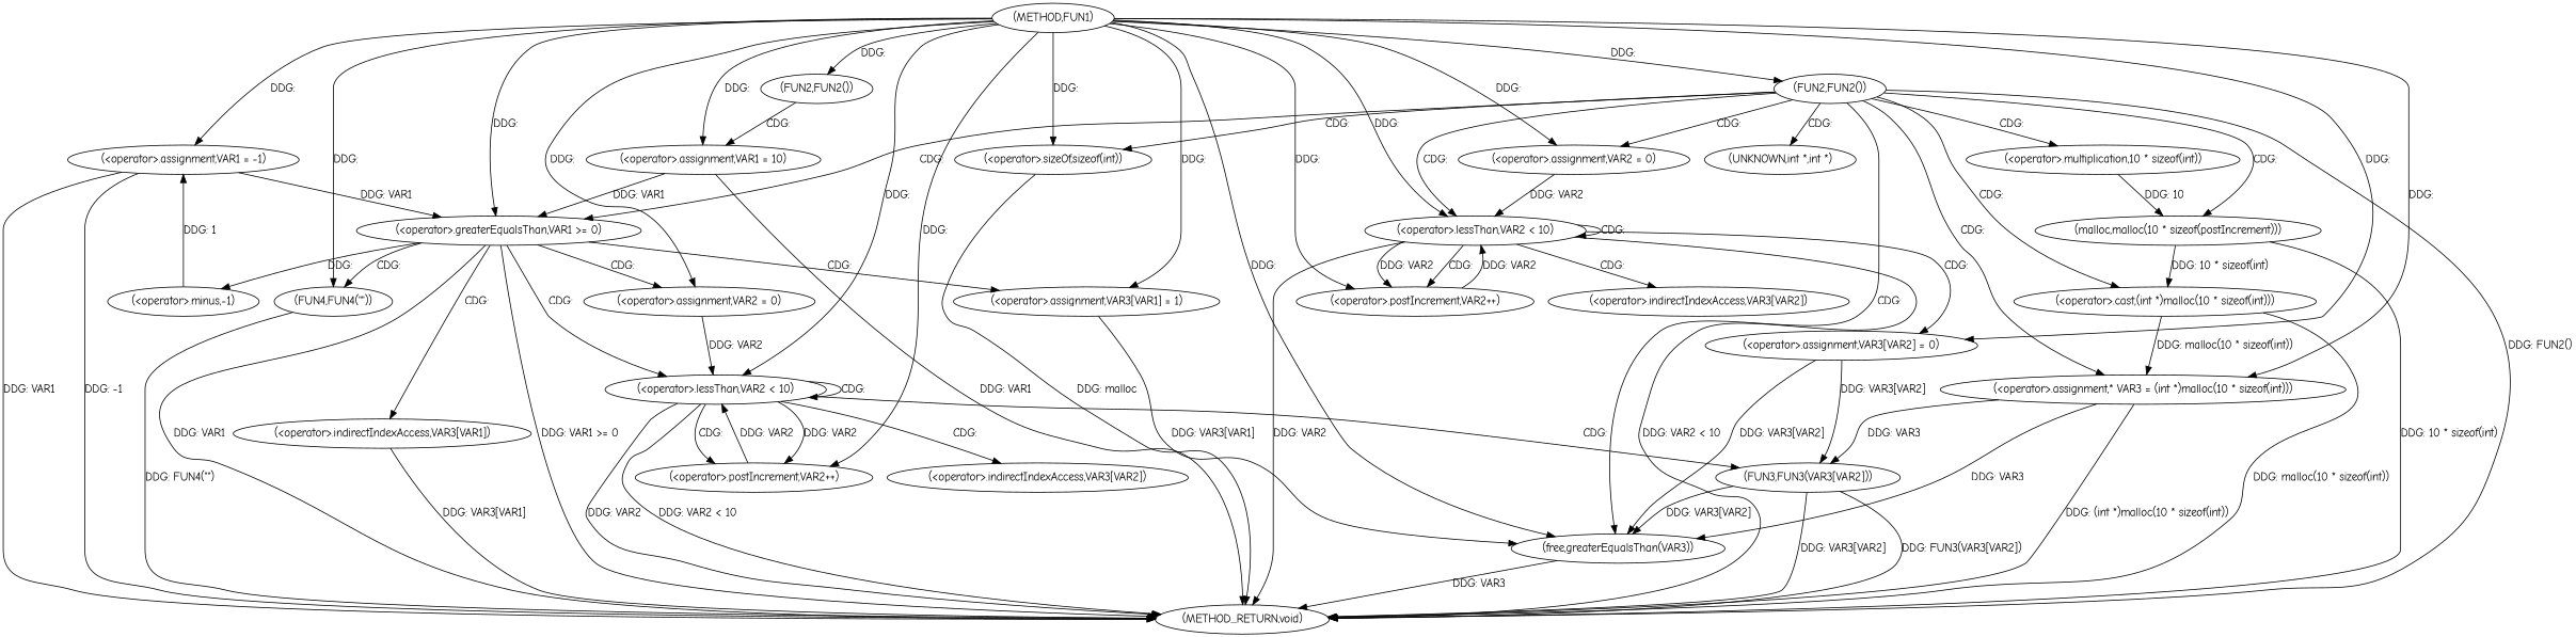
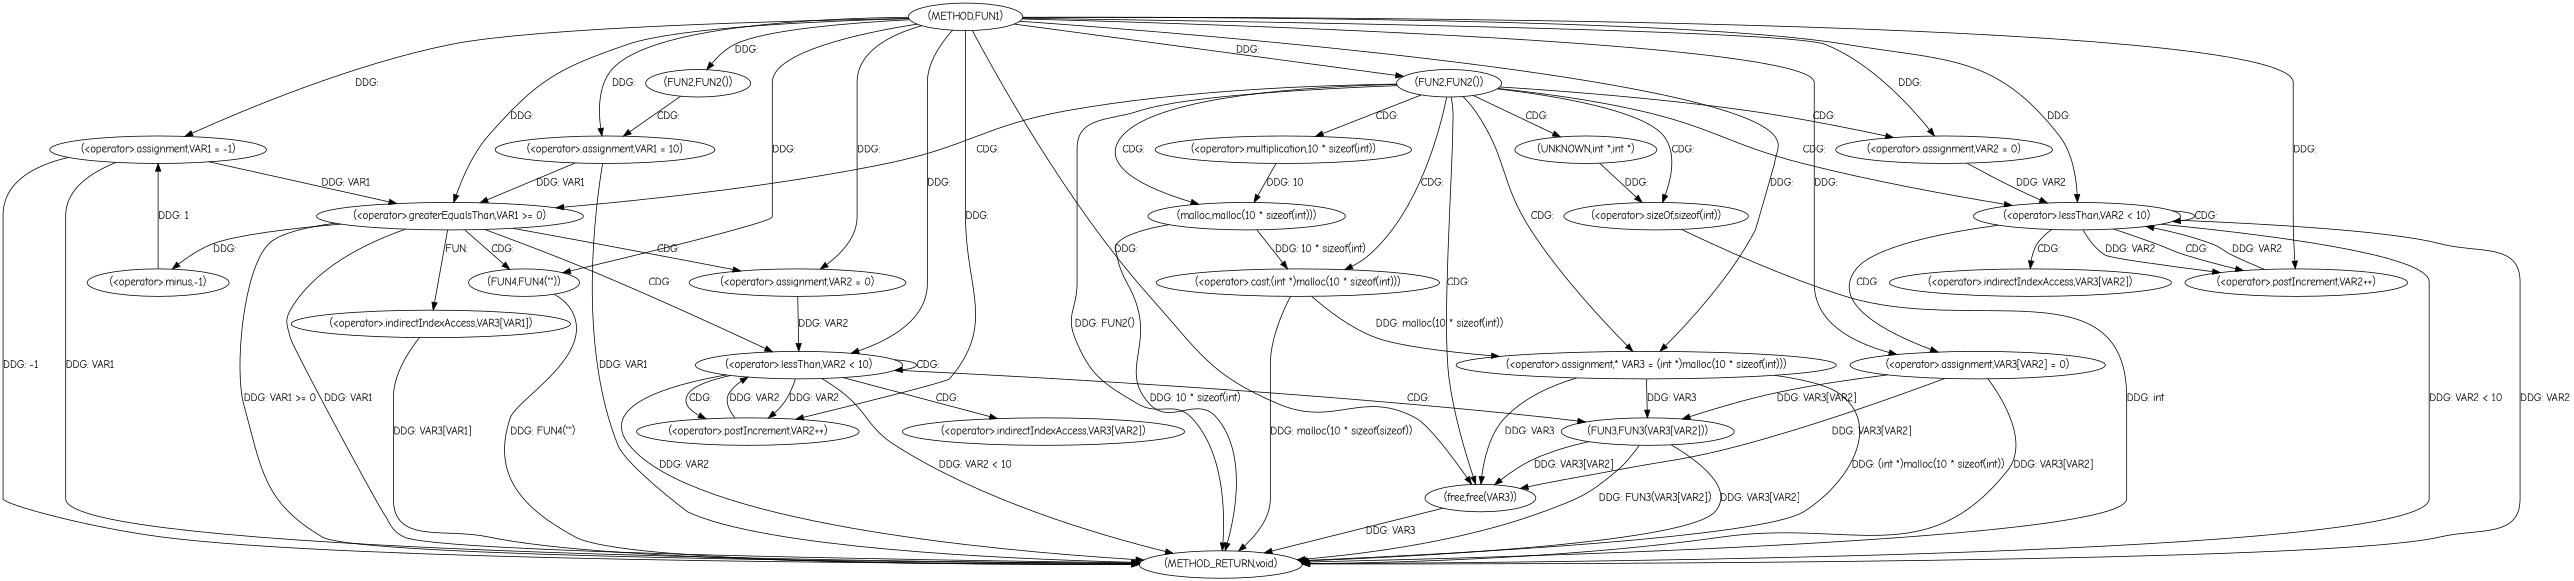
  digraph {
    fontname="Comic Neue"
    node [fontname="Comic Neue"]
    edge [fontname="Comic Neue"]
    n1 [label="(METHOD,FUN1)"]
    n2 [label="(<operator>.assignment,VAR1 = -1)"]
    n3 [label="(FUN2,FUN2())"]
    n4 [label="(<operator>.assignment,VAR1 = 10)"]
    n5 [label="(FUN2,FUN2())"]
    n6 [label="(<operator>.assignment,* VAR3 = (int *)malloc(10 * sizeof(int)))"]
    n7 [label="(<operator>.sizeOf,sizeof(int))"]
    n8 [label="(<operator>.assignment,VAR2 = 0)"]
    n9 [label="(<operator>.lessThan,VAR2 < 10)"]
    n10 [label="(<operator>.postIncrement,VAR2++)"]
    n11 [label="(<operator>.assignment,VAR3[VAR2] = 0)"]
    n12 [label="(<operator>.greaterEqualsThan,VAR1 >= 0)"]
-   n13 [label="(<operator>.assignment,VAR3[VAR1] = 1)"]
    n14 [label="(<operator>.assignment,VAR2 = 0)"]
    n15 [label="(<operator>.lessThan,VAR2 < 10)"]
    n16 [label="(<operator>.postIncrement,VAR2++)"]
    n17 [label="(FUN4,FUN4(\"\"))"]
-   n18 [label="(free,greaterEqualsThan(VAR3))"]
+   n18 [label="(free,free(VAR3))"]
    n19 [label="(METHOD_RETURN,void)"]
    n20 [label="(<operator>.minus,-1)"]
    n21 [label="(<operator>.multiplication,10 * sizeof(int))"]
    n22 [label="(<operator>.cast,(int *)malloc(10 * sizeof(int)))"]
-   n23 [label="(malloc,malloc(10 * sizeof(postIncrement)))"]
+   n23 [label="(malloc,malloc(10 * sizeof(int)))"]
    n24 [label="(UNKNOWN,int *,int *)"]
    n25 [label="(FUN3,FUN3(VAR3[VAR2]))"]
    n26 [label="(<operator>.indirectIndexAccess,VAR3[VAR2])"]
    n27 [label="(<operator>.indirectIndexAccess,VAR3[VAR1])"]
    n28 [label="(<operator>.indirectIndexAccess,VAR3[VAR2])"]
    n1 -> n2 [label="DDG: "]
    n1 -> n3 [label="DDG: "]
    n1 -> n4 [label="DDG: "]
    n1 -> n5 [label="DDG: "]
    n1 -> n6 [label="DDG: "]
-   n1 -> n7 [label="DDG: "]
+   n24 -> n7 [label="DDG: "]
    n1 -> n8 [label="DDG: "]
    n1 -> n9 [label="DDG: "]
    n1 -> n10 [label="DDG: "]
    n1 -> n11 [label="DDG: "]
    n1 -> n12 [label="DDG: "]
-   n1 -> n13 [label="DDG: "]
    n1 -> n14 [label="DDG: "]
    n1 -> n15 [label="DDG: "]
    n1 -> n16 [label="DDG: "]
    n1 -> n17 [label="DDG: "]
    n1 -> n18 [label="DDG: "]
    n2 -> n12 [label="DDG: VAR1"]
    n2 -> n19 [label="DDG: VAR1"]
    n2 -> n19 [label="DDG: -1"]
    n3 -> n4 [label="CDG: "]
    n4 -> n12 [label="DDG: VAR1"]
    n4 -> n19 [label="DDG: VAR1"]
    n5 -> n6 [label="CDG: "]
    n5 -> n7 [label="CDG: "]
    n5 -> n8 [label="CDG: "]
    n5 -> n9 [label="CDG: "]
    n5 -> n12 [label="CDG: "]
    n5 -> n18 [label="CDG: "]
    n5 -> n19 [label="DDG: FUN2()"]
    n5 -> n21 [label="CDG: "]
    n5 -> n22 [label="CDG: "]
    n5 -> n23 [label="CDG: "]
    n5 -> n24 [label="CDG: "]
    n6 -> n18 [label="DDG: VAR3"]
    n6 -> n19 [label="DDG: (int *)malloc(10 * sizeof(int))"]
    n6 -> n25 [label="DDG: VAR3"]
-   n7 -> n19 [label="DDG: malloc"]
+   n7 -> n19 [label="DDG: int"]
    n8 -> n9 [label="DDG: VAR2"]
    n9 -> n9 [label="CDG: "]
    n9 -> n10 [label="DDG: VAR2"]
    n9 -> n10 [label="CDG: "]
    n9 -> n11 [label="CDG: "]
    n9 -> n19 [label="DDG: VAR2"]
    n9 -> n19 [label="DDG: VAR2 < 10"]
    n9 -> n26 [label="CDG: "]
    n10 -> n9 [label="DDG: VAR2"]
    n11 -> n18 [label="DDG: VAR3[VAR2]"]
+   n11 -> n19 [label="DDG: VAR3[VAR2]"]
    n11 -> n25 [label="DDG: VAR3[VAR2]"]
-   n12 -> n13 [label="CDG: "]
    n12 -> n14 [label="CDG: "]
    n12 -> n15 [label="CDG: "]
    n12 -> n17 [label="CDG: "]
    n12 -> n19 [label="DDG: VAR1 >= 0"]
    n12 -> n19 [label="DDG: VAR1"]
    n12 -> n20 [label="DDG: "]
-   n12 -> n27 [label="CDG: "]
-   n13 -> n18 [label="DDG: VAR3[VAR1]"]
+   n12 -> n27 [label="FUN: "]
    n14 -> n15 [label="DDG: VAR2"]
    n15 -> n15 [label="CDG: "]
    n15 -> n16 [label="DDG: VAR2"]
    n15 -> n16 [label="CDG: "]
    n15 -> n19 [label="DDG: VAR2 < 10"]
    n15 -> n19 [label="DDG: VAR2"]
    n15 -> n25 [label="CDG: "]
    n15 -> n28 [label="CDG: "]
    n16 -> n15 [label="DDG: VAR2"]
    n17 -> n19 [label="DDG: FUN4(\"\")"]
    n18 -> n19 [label="DDG: VAR3"]
    n20 -> n2 [label="DDG: 1"]
    n21 -> n23 [label="DDG: 10"]
    n22 -> n6 [label="DDG: malloc(10 * sizeof(int))"]
-   n22 -> n19 [label="DDG: malloc(10 * sizeof(int))"]
+   n22 -> n19 [label="DDG: malloc(10 * sizeof(sizeof))"]
    n23 -> n19 [label="DDG: 10 * sizeof(int)"]
    n23 -> n22 [label="DDG: 10 * sizeof(int)"]
    n25 -> n18 [label="DDG: VAR3[VAR2]"]
    n25 -> n19 [label="DDG: FUN3(VAR3[VAR2])"]
    n25 -> n19 [label="DDG: VAR3[VAR2]"]
    n27 -> n19 [label="DDG: VAR3[VAR1]"]
  }
